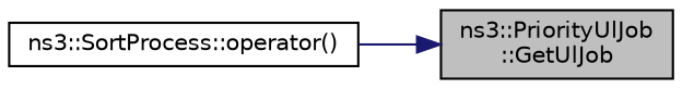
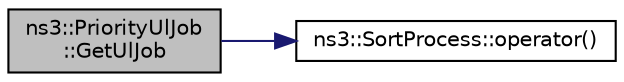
  digraph {
    rankdir=RL
    node [color=black fontname=Helvetica fontsize=10 shape=record style=filled]
    n1 [fillcolor=grey75 fontcolor=black height=0.2 label="ns3::PriorityUlJob\l::GetUlJob" width=0.4]
    n2 [fillcolor=white height=0.2 label="ns3::SortProcess::operator()" width=0.4]
-   n1 -> n2 [color=midnightblue dir=back fontname=Helvetica fontsize=10 labelfontname=Helvetica labelfontsize=10 style=solid]
+   n2 -> n1 [color=midnightblue dir=back fontname=Helvetica fontsize=10 labelfontname=Helvetica labelfontsize=10 style=solid]
  }
